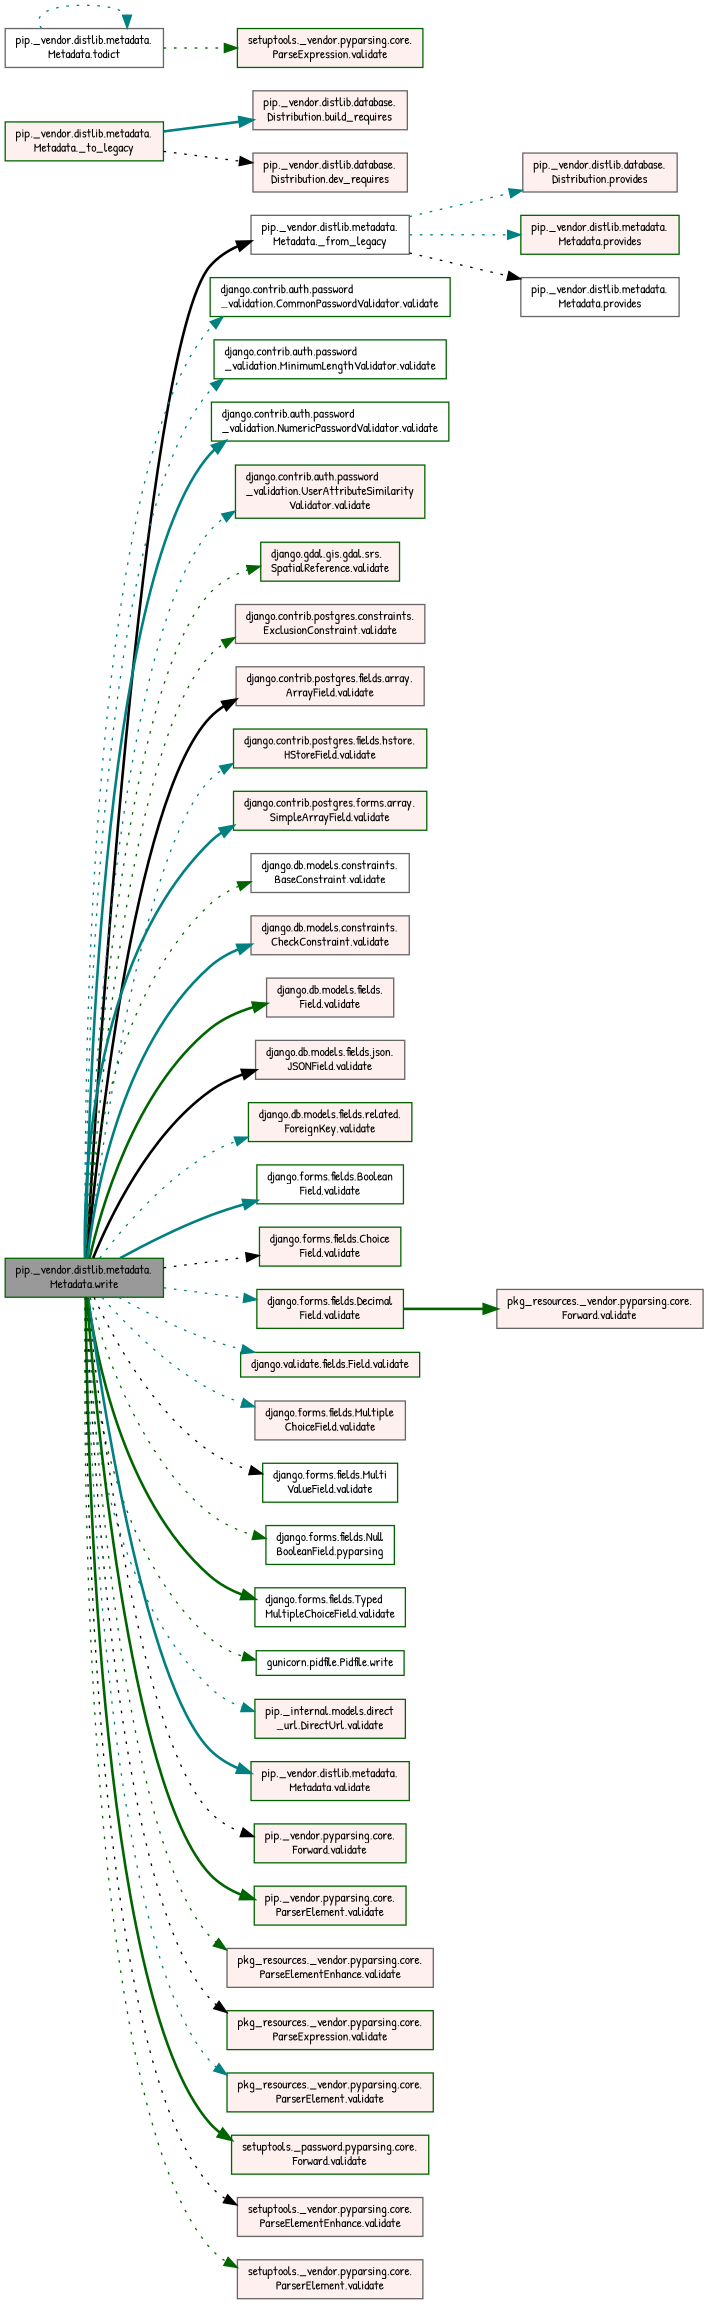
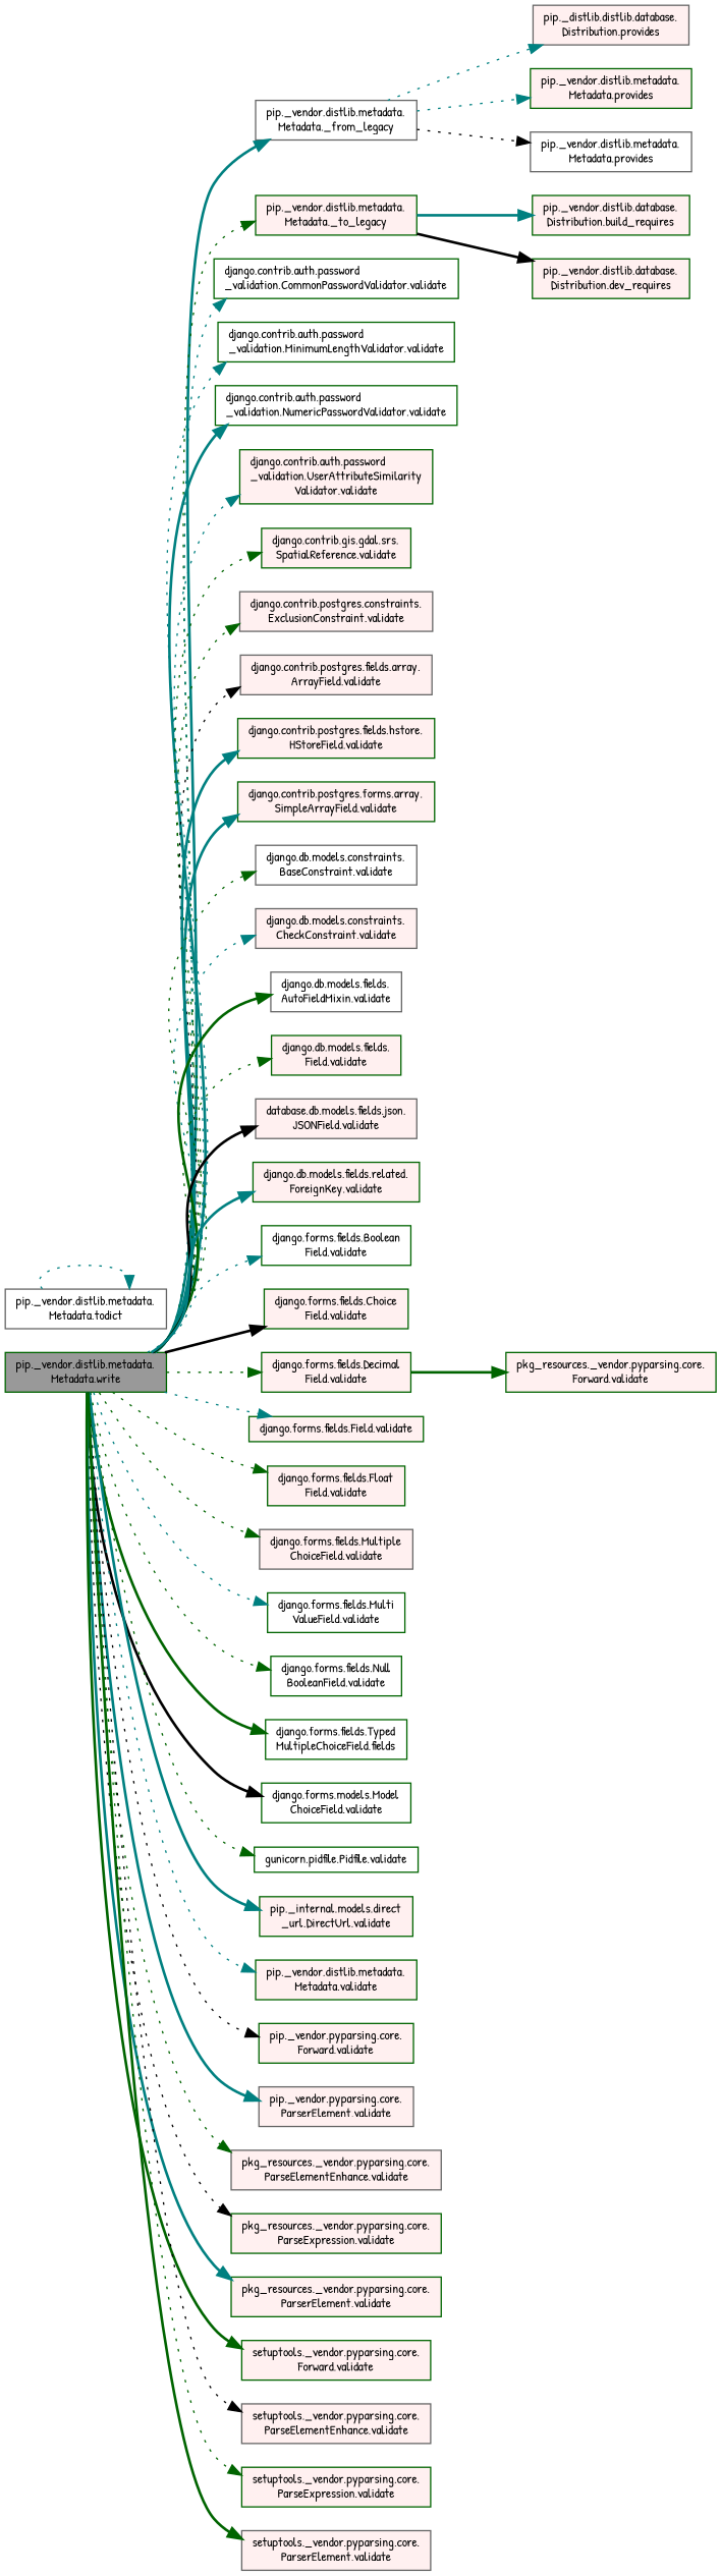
  digraph {
    fontname="Patrick Hand"
    rankdir=LR
    node [color=darkgreen fillcolor="#FFF0F0" fontname="Patrick Hand" fontsize=10 shape=box style=filled]
    edge [color=darkgreen fontname="Patrick Hand" fontsize=10 labelfontname=Helvetica labelfontsize=10 style=dotted]
    n1 [fillcolor=grey60 fontcolor=black height=0.2 label="pip._vendor.distlib.metadata.\lMetadata.write" width=0.4]
    n2 [color=gray40 fillcolor=white height=0.2 label="pip._vendor.distlib.metadata.\lMetadata._from_legacy" width=0.4]
    n3 [height=0.2 label="pip._vendor.distlib.metadata.\lMetadata._to_legacy" width=0.4]
    n4 [fillcolor=white height=0.2 label="django.contrib.auth.password\l_validation.CommonPasswordValidator.validate" width=0.4]
    n5 [fillcolor=white height=0.2 label="django.contrib.auth.password\l_validation.MinimumLengthValidator.validate" width=0.4]
    n6 [fillcolor=white height=0.2 label="django.contrib.auth.password\l_validation.NumericPasswordValidator.validate" width=0.4]
    n7 [height=0.2 label="django.contrib.auth.password\l_validation.UserAttributeSimilarity\lValidator.validate" width=0.4]
-   n8 [height=0.2 label="django.gdal.gis.gdal.srs.\lSpatialReference.validate" width=0.4]
+   n8 [height=0.2 label="django.contrib.gis.gdal.srs.\lSpatialReference.validate" width=0.4]
    n9 [color=gray40 height=0.2 label="django.contrib.postgres.constraints.\lExclusionConstraint.validate" width=0.4]
    n10 [color=gray40 height=0.2 label="django.contrib.postgres.fields.array.\lArrayField.validate" width=0.4]
    n11 [height=0.2 label="django.contrib.postgres.fields.hstore.\lHStoreField.validate" width=0.4]
    n12 [height=0.2 label="django.contrib.postgres.forms.array.\lSimpleArrayField.validate" width=0.4]
    n13 [color=gray40 fillcolor=white height=0.2 label="django.db.models.constraints.\lBaseConstraint.validate" width=0.4]
    n14 [color=gray40 height=0.2 label="django.db.models.constraints.\lCheckConstraint.validate" width=0.4]
-   n16 [color=gray40 height=0.2 label="django.db.models.fields.\lField.validate" width=0.4]
-   n17 [color=gray40 height=0.2 label="django.db.models.fields.json.\lJSONField.validate" width=0.4]
+   n15 [color=gray40 fillcolor=white height=0.2 label="django.db.models.fields.\lAutoFieldMixin.validate" width=0.4]
+   n16 [height=0.2 label="django.db.models.fields.\lField.validate" width=0.4]
+   n17 [color=gray40 height=0.2 label="database.db.models.fields.json.\lJSONField.validate" width=0.4]
    n18 [height=0.2 label="django.db.models.fields.related.\lForeignKey.validate" width=0.4]
    n19 [fillcolor=white height=0.2 label="django.forms.fields.Boolean\lField.validate" width=0.4]
    n20 [height=0.2 label="django.forms.fields.Choice\lField.validate" width=0.4]
    n21 [height=0.2 label="django.forms.fields.Decimal\lField.validate" width=0.4]
-   n22 [height=0.2 label="django.validate.fields.Field.validate" width=0.4]
+   n22 [height=0.2 label="django.forms.fields.Field.validate" width=0.4]
+   n23 [height=0.2 label="django.forms.fields.Float\lField.validate" width=0.4]
    n24 [color=gray40 height=0.2 label="django.forms.fields.Multiple\lChoiceField.validate" width=0.4]
    n25 [fillcolor=white height=0.2 label="django.forms.fields.Multi\lValueField.validate" width=0.4]
-   n26 [fillcolor=white height=0.2 label="django.forms.fields.Null\lBooleanField.pyparsing" width=0.4]
-   n27 [fillcolor=white height=0.2 label="django.forms.fields.Typed\lMultipleChoiceField.validate" width=0.4]
-   n29 [fillcolor=white height=0.2 label="gunicorn.pidfile.Pidfile.write" width=0.4]
+   n26 [fillcolor=white height=0.2 label="django.forms.fields.Null\lBooleanField.validate" width=0.4]
+   n27 [fillcolor=white height=0.2 label="django.forms.fields.Typed\lMultipleChoiceField.fields" width=0.4]
+   n28 [fillcolor=white height=0.2 label="django.forms.models.Model\lChoiceField.validate" width=0.4]
+   n29 [fillcolor=white height=0.2 label="gunicorn.pidfile.Pidfile.validate" width=0.4]
    n30 [height=0.2 label="pip._internal.models.direct\l_url.DirectUrl.validate" width=0.4]
    n31 [height=0.2 label="pip._vendor.distlib.metadata.\lMetadata.validate" width=0.4]
    n32 [height=0.2 label="pip._vendor.pyparsing.core.\lForward.validate" width=0.4]
-   n33 [height=0.2 label="pip._vendor.pyparsing.core.\lParserElement.validate" width=0.4]
+   n33 [color=gray40 height=0.2 label="pip._vendor.pyparsing.core.\lParserElement.validate" width=0.4]
    n34 [color=gray40 height=0.2 label="pkg_resources._vendor.pyparsing.core.\lParseElementEnhance.validate" width=0.4]
    n35 [height=0.2 label="pkg_resources._vendor.pyparsing.core.\lParseExpression.validate" width=0.4]
    n36 [height=0.2 label="pkg_resources._vendor.pyparsing.core.\lParserElement.validate" width=0.4]
-   n37 [height=0.2 label="setuptools._password.pyparsing.core.\lForward.validate" width=0.4]
+   n37 [height=0.2 label="setuptools._vendor.pyparsing.core.\lForward.validate" width=0.4]
    n38 [color=gray40 height=0.2 label="setuptools._vendor.pyparsing.core.\lParseElementEnhance.validate" width=0.4]
    n39 [height=0.2 label="setuptools._vendor.pyparsing.core.\lParseExpression.validate" width=0.4]
    n40 [color=gray40 height=0.2 label="setuptools._vendor.pyparsing.core.\lParserElement.validate" width=0.4]
-   n41 [color=gray40 height=0.2 label="pip._vendor.distlib.database.\lDistribution.provides" width=0.4]
+   n41 [color=gray40 height=0.2 label="pip._distlib.distlib.database.\lDistribution.provides" width=0.4]
    n42 [height=0.2 label="pip._vendor.distlib.metadata.\lMetadata.provides" width=0.4]
    n43 [color=gray40 fillcolor=white height=0.2 label="pip._vendor.distlib.metadata.\lMetadata.provides" width=0.4]
-   n44 [color=gray40 height=0.2 label="pip._vendor.distlib.database.\lDistribution.build_requires" width=0.4]
-   n45 [color=gray40 height=0.2 label="pip._vendor.distlib.database.\lDistribution.dev_requires" width=0.4]
-   n46 [color=gray40 height=0.2 label="pkg_resources._vendor.pyparsing.core.\lForward.validate" width=0.4]
+   n44 [height=0.2 label="pip._vendor.distlib.database.\lDistribution.build_requires" width=0.4]
+   n45 [height=0.2 label="pip._vendor.distlib.database.\lDistribution.dev_requires" width=0.4]
+   n46 [height=0.2 label="pkg_resources._vendor.pyparsing.core.\lForward.validate" width=0.4]
    n47 [color=gray40 fillcolor=white height=0.2 label="pip._vendor.distlib.metadata.\lMetadata.todict" width=0.4]
-   n1 -> n2 [color=black style=bold]
+   n1 -> n2 [color=teal style=bold]
+   n1 -> n3
    n1 -> n4 [color=teal]
    n1 -> n5 [color=teal]
    n1 -> n6 [color=teal style=bold]
    n1 -> n7 [color=teal]
    n1 -> n8
    n1 -> n9
-   n1 -> n10 [color=black style=bold]
-   n1 -> n11 [color=teal]
+   n1 -> n10 [color=black]
+   n1 -> n11 [color=teal style=bold]
    n1 -> n12 [color=teal style=bold]
    n1 -> n13
-   n1 -> n14 [color=teal style=bold]
-   n1 -> n16 [style=bold]
+   n1 -> n14 [color=teal]
+   n1 -> n15 [style=bold]
+   n1 -> n16
    n1 -> n17 [color=black style=bold]
-   n1 -> n18 [color=teal]
-   n1 -> n19 [color=teal style=bold]
-   n1 -> n20 [color=black]
-   n1 -> n21 [color=teal]
+   n1 -> n18 [color=teal style=bold]
+   n1 -> n19 [color=teal]
+   n1 -> n20 [color=black style=bold]
+   n1 -> n21
    n1 -> n22 [color=teal]
-   n1 -> n24 [color=teal]
-   n1 -> n25 [color=black]
+   n1 -> n23
+   n1 -> n24
+   n1 -> n25 [color=teal]
    n1 -> n26
    n1 -> n27 [style=bold]
+   n1 -> n28 [color=black style=bold]
    n1 -> n29
-   n1 -> n30 [color=teal]
-   n1 -> n31 [color=teal style=bold]
+   n1 -> n30 [color=teal style=bold]
+   n1 -> n31 [color=teal]
    n1 -> n32 [color=black]
-   n1 -> n33 [style=bold]
+   n1 -> n33 [color=teal style=bold]
    n1 -> n34
    n1 -> n35 [color=black]
-   n1 -> n36 [color=teal]
+   n1 -> n36 [color=teal style=bold]
    n1 -> n37 [style=bold]
    n1 -> n38 [color=black]
-   n47 -> n39
-   n1 -> n40
+   n1 -> n39
+   n1 -> n40 [style=bold]
    n2 -> n41 [color=teal]
    n2 -> n42 [color=teal]
    n2 -> n43 [color=black]
    n3 -> n44 [color=teal style=bold]
-   n3 -> n45 [color=black]
+   n3 -> n45 [color=black style=bold]
    n21 -> n46 [style=bold]
    n47 -> n47 [color=teal]
  }
